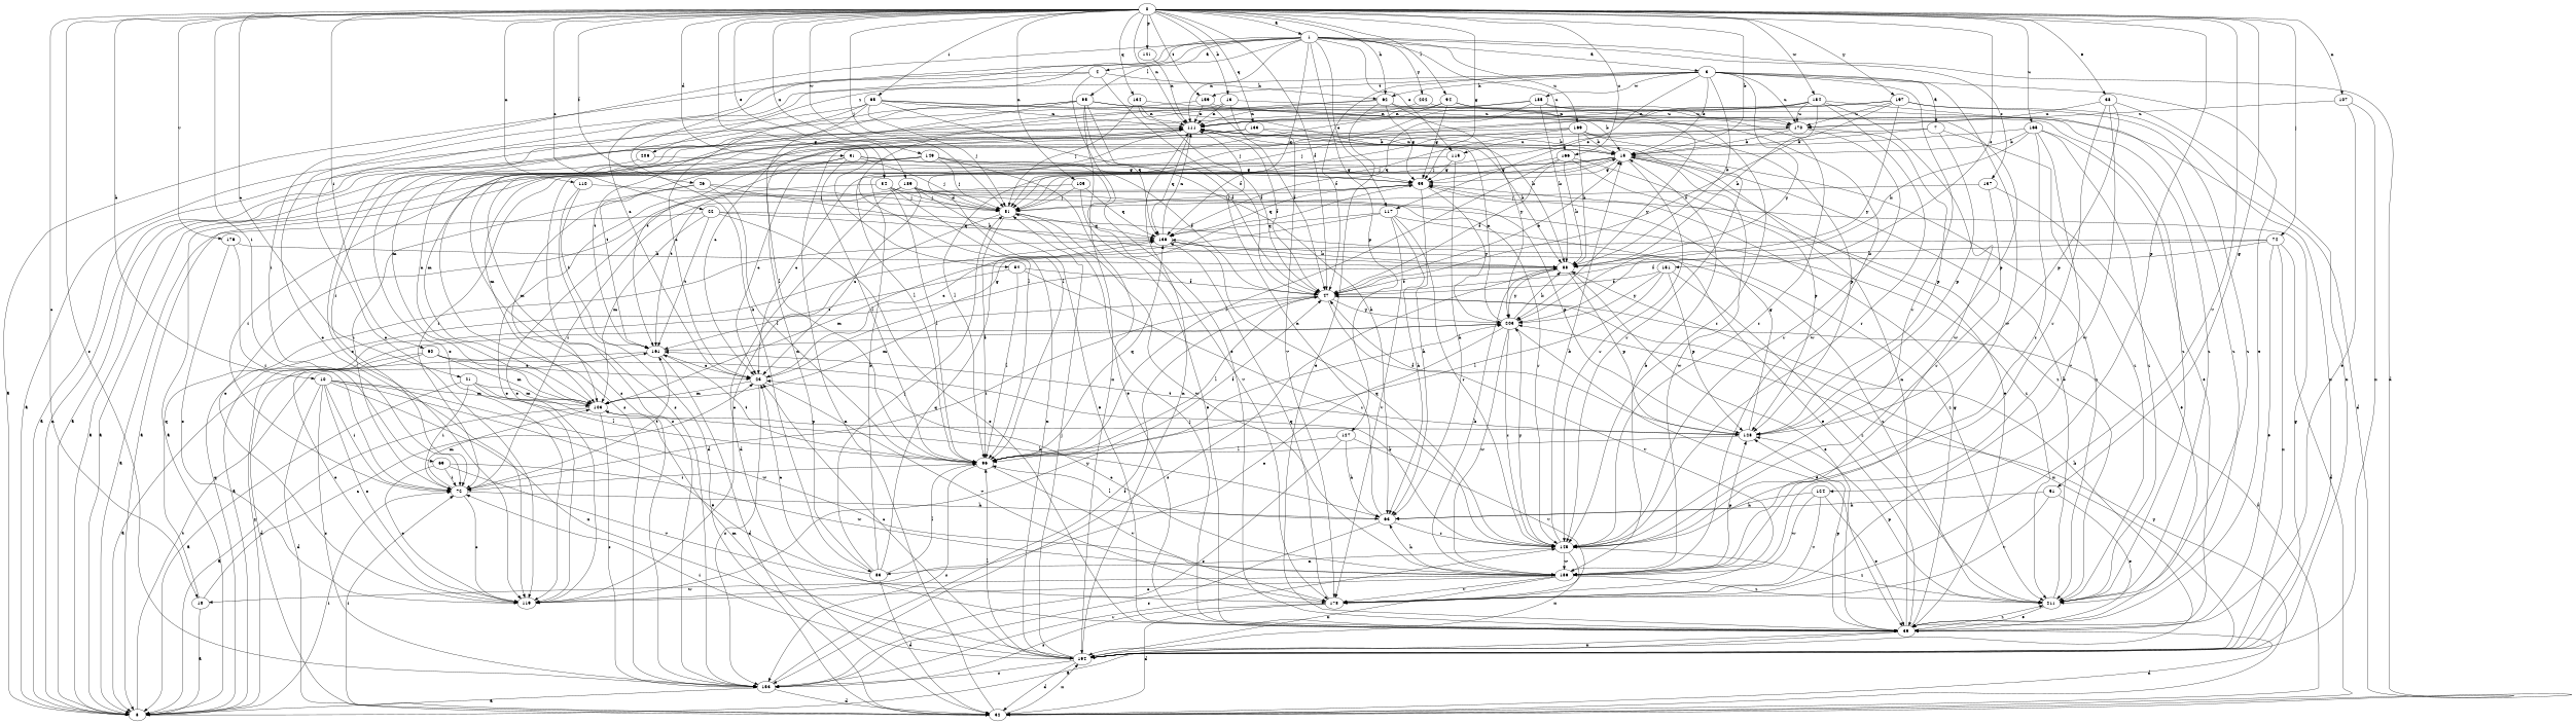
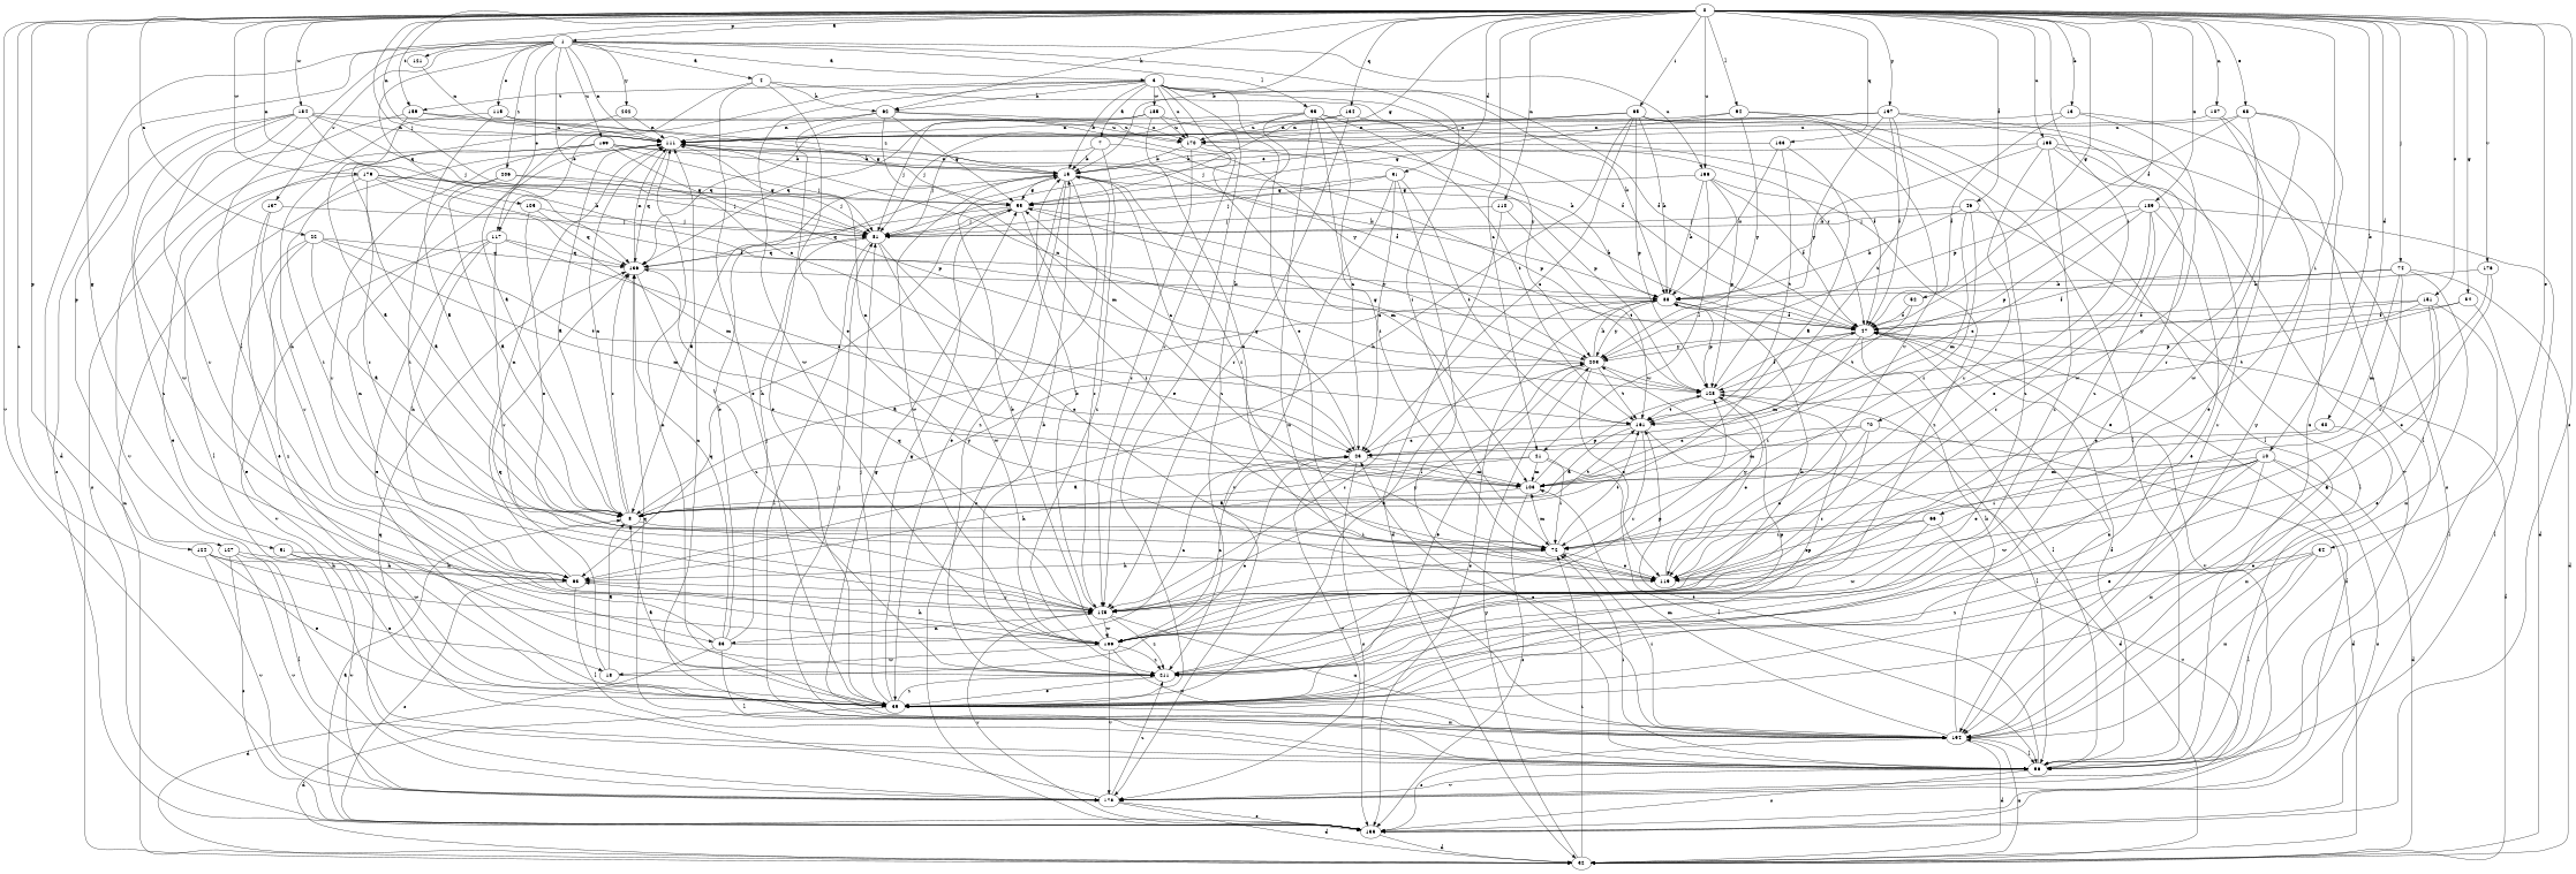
  strict digraph {
    0
    1
    10
    13
    15
    18
    21
    22
+   30
    31
    34
    38
    46
    47
    51
+   52
    54
    55
    62
    65
-   69
-   70 [label=60]
+   69 [label=66]
+   70
    74
    81
    94
    105
    107
    110
    111
    121
    124
    133
    134
    151
-   153
+   153 [label=155]
    159
    165
    166
    176
    178
-   179 [label=149]
+   179
    184
    189
    197
    3
    4
    23
    32
    72
    83
    95
    115
    117
    127
    136
    137
    169
    202
    206
    39
    119
    186
    103
    194
    96
    145
    8
    211
    63
    161
    170
    128
    88
    203
    7
    185
    0 -> 1 [label=a]
    0 -> 10 [label=b]
    0 -> 13 [label=b]
    0 -> 15 [label=b]
    0 -> 18 [label=c]
    0 -> 21 [label=c]
    0 -> 22 [label=c]
+   0 -> 30 [label=d]
    0 -> 31 [label=d]
    0 -> 34 [label=e]
    0 -> 38 [label=e]
    0 -> 46 [label=f]
    0 -> 47 [label=f]
    0 -> 51 [label=g]
+   0 -> 52 [label=g]
    0 -> 54 [label=g]
    0 -> 55 [label=g]
    0 -> 62 [label=h]
    0 -> 65 [label=i]
    0 -> 69 [label=i]
    0 -> 70 [label=i]
    0 -> 74 [label=j]
    0 -> 81 [label=j]
    0 -> 94 [label=l]
    0 -> 105 [label=n]
    0 -> 107 [label=n]
    0 -> 110 [label=n]
    0 -> 111 [label=n]
    0 -> 121 [label=p]
    0 -> 124 [label=p]
    0 -> 133 [label=q]
    0 -> 134 [label=q]
    0 -> 151 [label=s]
    0 -> 153 [label=s]
    0 -> 159 [label=t]
    0 -> 165 [label=u]
    0 -> 166 [label=u]
    0 -> 176 [label=v]
    0 -> 178 [label=v]
    0 -> 179 [label=w]
    0 -> 184 [label=w]
    0 -> 189 [label=x]
    0 -> 197 [label=y]
    1 -> 111 [label=n]
    1 -> 166 [label=u]
    1 -> 3 [label=a]
    1 -> 4 [label=a]
    1 -> 23 [label=c]
    1 -> 32 [label=d]
    1 -> 72 [label=i]
-   1 -> 83 [label=k]
+   1 -> 83 [label=l]
    1 -> 95 [label=l]
    1 -> 115 [label=o]
    1 -> 117 [label=o]
    1 -> 127 [label=p]
    1 -> 136 [label=q]
    1 -> 137 [label=r]
    1 -> 169 [label=u]
    1 -> 202 [label=y]
    1 -> 206 [label=z]
    10 -> 153 [label=s]
    10 -> 32 [label=d]
    10 -> 72 [label=i]
    10 -> 39 [label=e]
    10 -> 119 [label=o]
    10 -> 186 [label=w]
    10 -> 103 [label=m]
    10 -> 194 [label=x]
    13 -> 47 [label=f]
    13 -> 111 [label=n]
    13 -> 186 [label=w]
    13 -> 96 [label=l]
    15 -> 55 [label=g]
    15 -> 111 [label=n]
    15 -> 153 [label=s]
    15 -> 23 [label=c]
    15 -> 72 [label=i]
    15 -> 39 [label=e]
    15 -> 186 [label=w]
    15 -> 145 [label=r]
    15 -> 8 [label=a]
    15 -> 211 [label=z]
    18 -> 23 [label=c]
    18 -> 136 [label=q]
    18 -> 8 [label=a]
    21 -> 72 [label=i]
    21 -> 103 [label=m]
    21 -> 96 [label=l]
    21 -> 8 [label=a]
    21 -> 63 [label=h]
    22 -> 136 [label=q]
    22 -> 39 [label=e]
    22 -> 103 [label=m]
    22 -> 8 [label=a]
    22 -> 211 [label=z]
    22 -> 161 [label=t]
+   30 -> 23 [label=c]
+   30 -> 194 [label=x]
    31 -> 55 [label=g]
    31 -> 81 [label=j]
    31 -> 178 [label=v]
    31 -> 23 [label=c]
    31 -> 96 [label=l]
    31 -> 161 [label=t]
-   34 -> 81 [label=j]
+   206 -> 81 [label=j]
    34 -> 119 [label=o]
    34 -> 194 [label=x]
    34 -> 96 [label=l]
    34 -> 211 [label=z]
    38 -> 186 [label=w]
    38 -> 194 [label=x]
    38 -> 145 [label=r]
    38 -> 170 [label=u]
    38 -> 128 [label=p]
    46 -> 81 [label=j]
    46 -> 72 [label=i]
    46 -> 103 [label=m]
    46 -> 96 [label=l]
    46 -> 88 [label=k]
    47 -> 15 [label=b]
    47 -> 178 [label=v]
    47 -> 72 [label=i]
    47 -> 103 [label=m]
    47 -> 194 [label=x]
    47 -> 96 [label=l]
    47 -> 203 [label=y]
    51 -> 178 [label=v]
    51 -> 39 [label=e]
    51 -> 63 [label=h]
+   52 -> 47 [label=f]
+   52 -> 161 [label=t]
    54 -> 47 [label=f]
    54 -> 96 [label=l]
-   54 -> 145 [label=r]
+   161 -> 145 [label=r]
    54 -> 161 [label=t]
    55 -> 81 [label=j]
    55 -> 72 [label=i]
    55 -> 136 [label=q]
    55 -> 63 [label=h]
    55 -> 203 [label=y]
    62 -> 55 [label=g]
    62 -> 111 [label=n]
    62 -> 39 [label=e]
    62 -> 103 [label=m]
    62 -> 170 [label=u]
    62 -> 203 [label=y]
    65 -> 81 [label=j]
    65 -> 111 [label=n]
    65 -> 23 [label=c]
-   65 -> 119 [label=o]
+   65 -> 119 [label=v]
    65 -> 96 [label=l]
    65 -> 63 [label=h]
    65 -> 128 [label=p]
    65 -> 88 [label=k]
    69 -> 178 [label=v]
    69 -> 72 [label=i]
    69 -> 119 [label=o]
    69 -> 186 [label=w]
    70 -> 23 [label=c]
    70 -> 32 [label=d]
    70 -> 119 [label=o]
    70 -> 103 [label=m]
    70 -> 145 [label=r]
    74 -> 47 [label=f]
    74 -> 32 [label=d]
    74 -> 39 [label=e]
    74 -> 103 [label=m]
    74 -> 194 [label=x]
    74 -> 88 [label=k]
    81 -> 136 [label=q]
    81 -> 119 [label=o]
    81 -> 186 [label=w]
    81 -> 96 [label=l]
    94 -> 55 [label=g]
    94 -> 111 [label=n]
    94 -> 96 [label=l]
    94 -> 211 [label=z]
    94 -> 203 [label=y]
    105 -> 81 [label=j]
    105 -> 136 [label=q]
    105 -> 119 [label=o]
    107 -> 39 [label=e]
-   107 -> 194 [label=x]
+   107 -> 194 [label=y]
    107 -> 170 [label=u]
    110 -> 81 [label=j]
    110 -> 32 [label=d]
    110 -> 161 [label=t]
    111 -> 15 [label=b]
    111 -> 47 [label=f]
    111 -> 136 [label=q]
-   111 -> 96 [label=l]
    111 -> 8 [label=a]
    121 -> 111 [label=n]
    124 -> 178 [label=v]
    124 -> 39 [label=e]
    124 -> 186 [label=w]
    124 -> 63 [label=h]
    133 -> 15 [label=b]
    133 -> 8 [label=a]
    133 -> 161 [label=t]
    133 -> 88 [label=k]
    134 -> 47 [label=f]
    134 -> 81 [label=j]
    134 -> 111 [label=n]
    134 -> 145 [label=r]
    151 -> 47 [label=f]
-   105 -> 39 [label=e]
+   151 -> 39 [label=e]
    151 -> 96 [label=l]
    151 -> 211 [label=z]
    151 -> 128 [label=p]
    151 -> 203 [label=y]
    153 -> 47 [label=f]
    153 -> 32 [label=d]
    153 -> 145 [label=r]
    153 -> 8 [label=a]
-   159 -> 15 [label=b]
+   159 -> 15 [label=z]
    159 -> 111 [label=n]
    159 -> 178 [label=v]
    159 -> 8 [label=a]
-   165 -> 15 [label=b]
+   165 -> 15 [label=e]
    165 -> 153 [label=s]
    165 -> 178 [label=v]
    165 -> 39 [label=e]
    165 -> 145 [label=r]
    165 -> 211 [label=z]
    165 -> 88 [label=k]
    166 -> 47 [label=f]
    166 -> 55 [label=g]
-   166 -> 96 [label=l]
+   166 -> 21 [label=l]
    166 -> 211 [label=z]
    166 -> 128 [label=p]
    166 -> 88 [label=k]
    176 -> 72 [label=i]
    176 -> 119 [label=o]
    176 -> 88 [label=k]
    178 -> 153 [label=s]
    178 -> 32 [label=d]
    178 -> 136 [label=q]
+   178 -> 211 [label=z]
    179 -> 47 [label=f]
    179 -> 55 [label=g]
    179 -> 81 [label=j]
    179 -> 72 [label=i]
    179 -> 39 [label=e]
    179 -> 103 [label=m]
    179 -> 8 [label=a]
    184 -> 81 [label=j]
    184 -> 111 [label=n]
    184 -> 153 [label=s]
    184 -> 186 [label=w]
    184 -> 145 [label=r]
    184 -> 211 [label=z]
    184 -> 170 [label=u]
    184 -> 88 [label=k]
-   189 -> 81 [label=d]
+   189 -> 81 [label=j]
    189 -> 23 [label=c]
    189 -> 32 [label=d]
    189 -> 39 [label=e]
    189 -> 119 [label=o]
    189 -> 145 [label=r]
    189 -> 128 [label=p]
    197 -> 47 [label=f]
    197 -> 111 [label=n]
-   197 -> 194 [label=x]
+   197 -> 194 [label=r]
    197 -> 211 [label=z]
    197 -> 161 [label=t]
    197 -> 170 [label=u]
    197 -> 203 [label=y]
    3 -> 15 [label=b]
    3 -> 47 [label=f]
    3 -> 62 [label=h]
    3 -> 159 [label=t]
    3 -> 117 [label=o]
    3 -> 39 [label=e]
    3 -> 119 [label=o]
    3 -> 186 [label=w]
    3 -> 145 [label=r]
    3 -> 170 [label=u]
    3 -> 88 [label=k]
    3 -> 203 [label=y]
    3 -> 7 [label=a]
    3 -> 185 [label=w]
    4 -> 47 [label=f]
    4 -> 62 [label=h]
    4 -> 39 [label=e]
    4 -> 119 [label=o]
    4 -> 8 [label=a]
    23 -> 55 [label=g]
    23 -> 153 [label=s]
    23 -> 178 [label=v]
    23 -> 103 [label=m]
    32 -> 47 [label=f]
    32 -> 111 [label=n]
    32 -> 72 [label=i]
    32 -> 194 [label=x]
    32 -> 203 [label=y]
    72 -> 119 [label=o]
    72 -> 103 [label=m]
    72 -> 63 [label=h]
    72 -> 161 [label=t]
    83 -> 15 [label=b]
    83 -> 81 [label=j]
    83 -> 111 [label=n]
    83 -> 23 [label=c]
    83 -> 32 [label=d]
    83 -> 136 [label=q]
    83 -> 96 [label=l]
-   95 -> 47 [label=f]
+   95 -> 47 [label=r]
    95 -> 23 [label=c]
    95 -> 72 [label=i]
    95 -> 136 [label=q]
    95 -> 194 [label=x]
    95 -> 211 [label=z]
    95 -> 161 [label=t]
    95 -> 170 [label=u]
    115 -> 55 [label=g]
    115 -> 8 [label=a]
    115 -> 63 [label=h]
-   170 -> 115 [label=u]
+   115 -> 170 [label=u]
    117 -> 178 [label=v]
    117 -> 23 [label=c]
    117 -> 136 [label=q]
    117 -> 39 [label=e]
    117 -> 145 [label=r]
    117 -> 63 [label=h]
    127 -> 153 [label=s]
    127 -> 178 [label=v]
    127 -> 96 [label=l]
    127 -> 63 [label=h]
    136 -> 111 [label=n]
    136 -> 211 [label=z]
    136 -> 88 [label=k]
    137 -> 81 [label=j]
    137 -> 39 [label=e]
    137 -> 145 [label=r]
    169 -> 15 [label=b]
    169 -> 81 [label=j]
    169 -> 153 [label=s]
    169 -> 96 [label=l]
    169 -> 145 [label=r]
    169 -> 128 [label=p]
    169 -> 88 [label=k]
    202 -> 111 [label=n]
    202 -> 145 [label=r]
    206 -> 55 [label=g]
+   206 -> 72 [label=i]
    206 -> 8 [label=a]
    39 -> 55 [label=g]
    39 -> 81 [label=j]
    39 -> 111 [label=n]
    39 -> 32 [label=d]
    39 -> 194 [label=x]
    39 -> 8 [label=a]
    39 -> 211 [label=z]
    39 -> 128 [label=p]
    119 -> 203 [label=y]
    186 -> 15 [label=b]
    186 -> 18 [label=w]
    186 -> 178 [label=v]
    186 -> 23 [label=c]
    186 -> 194 [label=x]
    186 -> 211 [label=z]
    186 -> 63 [label=h]
    186 -> 128 [label=p]
    186 -> 88 [label=k]
    103 -> 111 [label=n]
    103 -> 153 [label=s]
    103 -> 8 [label=a]
    103 -> 128 [label=p]
    194 -> 55 [label=g]
    194 -> 81 [label=j]
    194 -> 111 [label=n]
    194 -> 153 [label=s]
    194 -> 23 [label=c]
    194 -> 32 [label=d]
    194 -> 72 [label=i]
    194 -> 103 [label=m]
    194 -> 96 [label=l]
    194 -> 88 [label=k]
    96 -> 47 [label=f]
    96 -> 153 [label=s]
    96 -> 178 [label=v]
    96 -> 72 [label=i]
    96 -> 136 [label=q]
    96 -> 161 [label=t]
    145 -> 15 [label=b]
    145 -> 83 [label=n]
    145 -> 136 [label=q]
    145 -> 186 [label=w]
    145 -> 194 [label=x]
    145 -> 211 [label=z]
    145 -> 203 [label=y]
    8 -> 111 [label=n]
    8 -> 72 [label=i]
-   8 -> 136 [label=q]
+   8 -> 136 [label=r]
    8 -> 161 [label=t]
    8 -> 203 [label=y]
    211 -> 15 [label=b]
    211 -> 39 [label=e]
    211 -> 128 [label=p]
    63 -> 111 [label=n]
    63 -> 153 [label=s]
    63 -> 96 [label=l]
    63 -> 145 [label=r]
    161 -> 23 [label=c]
    161 -> 32 [label=d]
    161 -> 8 [label=a]
    170 -> 15 [label=b]
    170 -> 103 [label=m]
    170 -> 145 [label=r]
    170 -> 128 [label=p]
    128 -> 47 [label=f]
    128 -> 55 [label=g]
-   186 -> 119 [label=o]
+   128 -> 119 [label=o]
    128 -> 96 [label=l]
    128 -> 161 [label=t]
    88 -> 47 [label=f]
    88 -> 153 [label=s]
    88 -> 39 [label=e]
    88 -> 8 [label=a]
    88 -> 128 [label=p]
    88 -> 203 [label=y]
    203 -> 111 [label=n]
    203 -> 39 [label=e]
    203 -> 119 [label=o]
-   203 -> 186 [label=w]
+   203 -> 128 [label=w]
    203 -> 145 [label=r]
    203 -> 161 [label=t]
    203 -> 88 [label=k]
    7 -> 15 [label=b]
    7 -> 81 [label=j]
    7 -> 211 [label=z]
    7 -> 128 [label=p]
    185 -> 81 [label=j]
-   185 -> 32 [label=d]
    185 -> 136 [label=q]
    185 -> 119 [label=o]
    185 -> 170 [label=u]
    185 -> 88 [label=k]
  }
